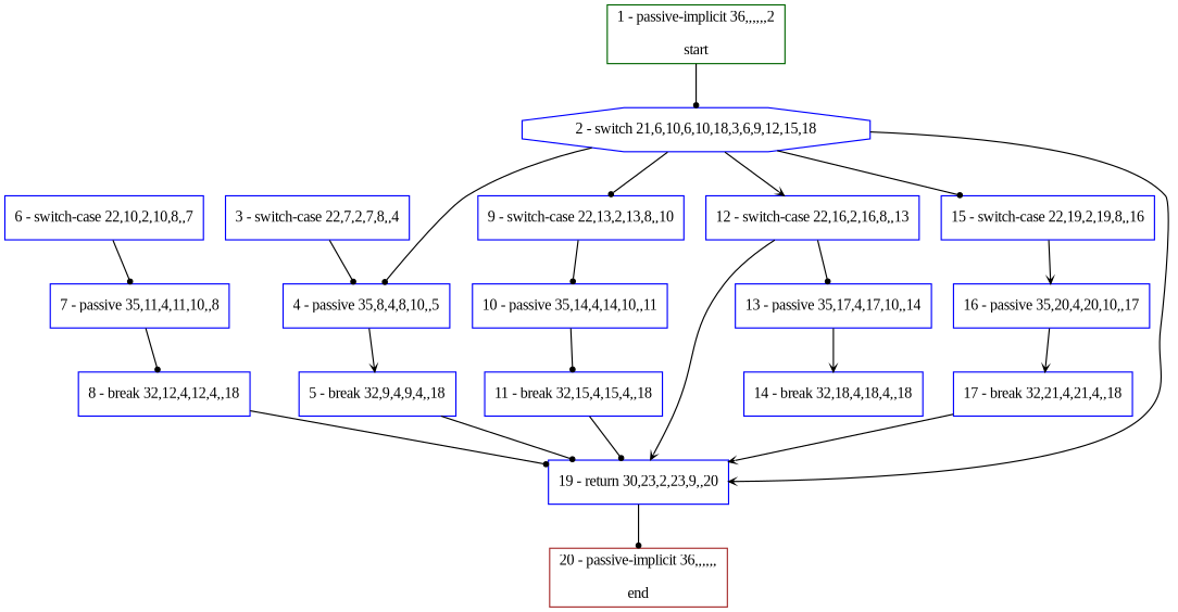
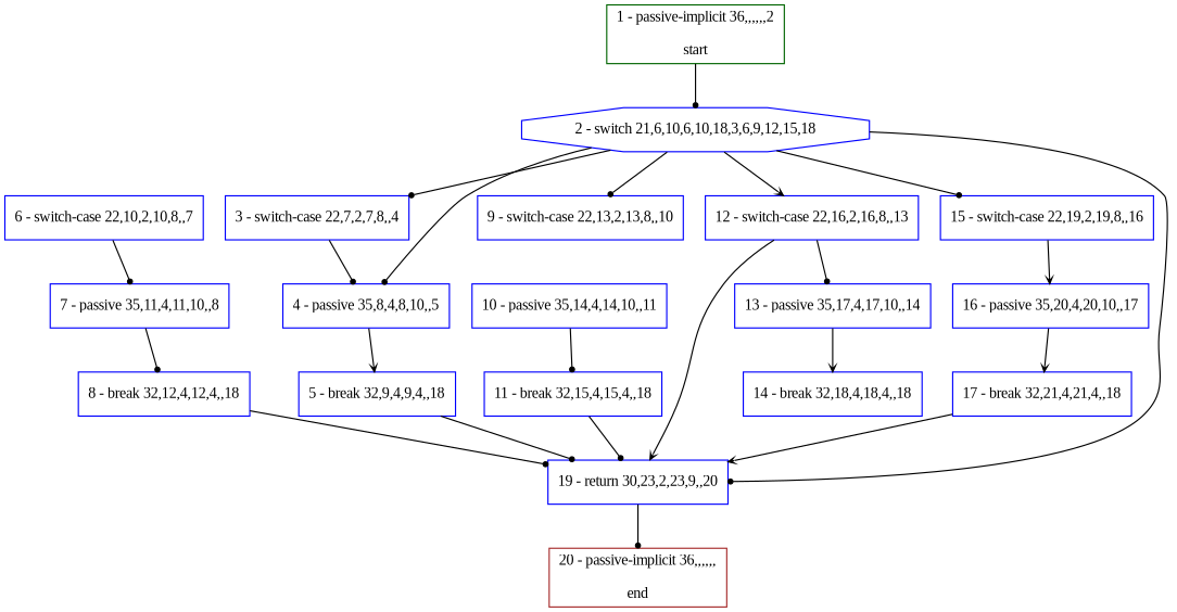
  digraph {
    bgcolor=white
    compound=true
    fillcolor="#FFFFCC"
    fontname="Liberation Serif"
    fontsize=12
    pack=true
    packmode=clust
    style="rounded,filled"
    node [color="#0000ff" compound=true fillcolor="#ffffff" fixedsize=false fontname="Liberation Serif" fontsize=12 node_initialized=no shape=box style=filled]
    edge [arrowhead=dot arrowsize=0.5 arrowtail=none color="#000000" compound=true dir=forward fontcolor=black fontname="Liberation Serif" fontsize=12]
    n1 [label="2 - switch 21,6,10,6,10,18,3,6,9,12,15,18" shape=octagon]
    n2 [label="3 - switch-case 22,7,2,7,8,,4"]
    n3 [label="9 - switch-case 22,13,2,13,8,,10"]
    n4 [label="12 - switch-case 22,16,2,16,8,,13"]
    n5 [label="15 - switch-case 22,19,2,19,8,,16"]
    n6 [label="19 - return 30,23,2,23,9,,20"]
    n7 [label="4 - passive 35,8,4,8,10,,5"]
    n8 [label="6 - switch-case 22,10,2,10,8,,7"]
    n9 [label="7 - passive 35,11,4,11,10,,8"]
    n10 [label="10 - passive 35,14,4,14,10,,11"]
    n11 [label="13 - passive 35,17,4,17,10,,14"]
    n12 [label="16 - passive 35,20,4,20,10,,17"]
    n13 [color="#a52a2a" label="20 - passive-implicit 36,,,,,,\n\nend"]
    n14 [color="#006400" label="1 - passive-implicit 36,,,,,,2\n\nstart"]
    n15 [label="5 - break 32,9,4,9,4,,18"]
    n16 [label="8 - break 32,12,4,12,4,,18"]
    n17 [label="11 - break 32,15,4,15,4,,18"]
    n18 [label="14 - break 32,18,4,18,4,,18"]
    n19 [label="17 - break 32,21,4,21,4,,18"]
+   n1 -> n2
    n1 -> n3
    n1 -> n4 [arrowhead=vee]
    n1 -> n5
-   n1 -> n6 [arrowhead=vee]
+   n1 -> n6
    n1 -> n7
    n2 -> n7
-   n3 -> n10
    n4 -> n6 [arrowhead=vee]
    n4 -> n11
    n5 -> n12 [arrowhead=vee]
    n6 -> n13
    n7 -> n15 [arrowhead=vee]
    n8 -> n9
    n9 -> n16
    n10 -> n17
    n11 -> n18 [arrowhead=vee]
    n12 -> n19 [arrowhead=vee]
    n14 -> n1
    n15 -> n6
    n16 -> n6
    n17 -> n6
    n19 -> n6 [arrowhead=vee]
  }
